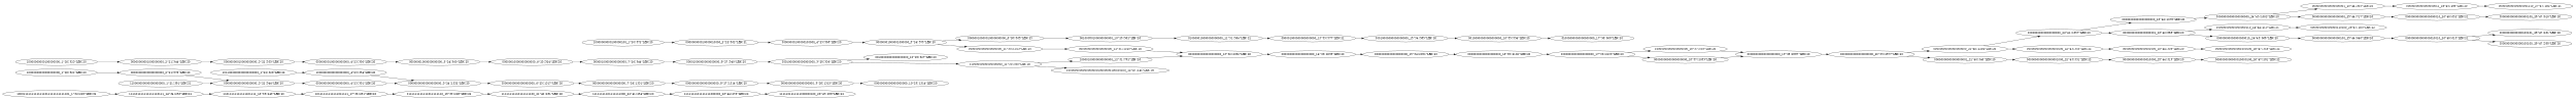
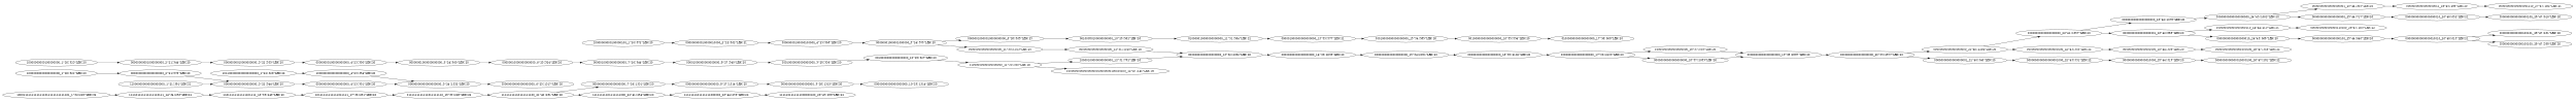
  digraph {
    fontname="Courier Prime"
    rankdir=LR
    node [fontname="Courier Prime"]
    edge [fontname="Courier Prime"]
    "11011111111111101111_16-35:249-LEN:20"
    "10111111111111011111_17-36:251-LEN:20"
    "0111111111111011111110_18-39:228-LEN:22"
    "11111111110111111100_21-40:251-LEN:20"
    "10000000000000000000_18-37:593-LEN:20"
    "00000000000000000000_19-38:2587-LEN:20"
    "00000000000000000000_20-39:2577-LEN:20"
    "00000000000000000000_21-40:2294-LEN:20"
    "00000000000000000001_21-40:340-LEN:20"
    "00000000100000100000_4-23:568-LEN:20"
    "00000001000001000000_5-24:579-LEN:20"
    "00000010000010000000000_6-28:565-LEN:23"
    "00000000000000000000_11-30:1313-LEN:20"
    n14 [label="00100050100000000000_10-29:562-LEN:20"]
    "000000000000000000110_24-44:213-LEN:21"
    "0000000000000000110100_26-47:205-LEN:22"
    "10000000000000000000_4-23:354-LEN:20"
    "00000000000000000000_5-24:1332-LEN:20"
    "00000000000000000000_6-25:1317-LEN:20"
    "00000000000000000000_7-26:1331-LEN:20"
    "00000000000000000000_8-27:1314-LEN:20"
    "00000000000000000000_9-28:1315-LEN:20"
    "00000000000000000000_10-29:1314-LEN:20"
    "00000000000000000000_12-31:1325-LEN:20"
    "00000000000000000000_13-32:2092-LEN:20"
    "00000000000000000000_14-33:2095-LEN:20"
    "00000000000000000000_22-41:1957-LEN:20"
    "0000000000000000000100_22-43:353-LEN:22"
    "0000000000000000001000_22-43:331-LEN:22"
    "00000000000000000000_23-42:1078-LEN:20"
    "00000000000000000001_23-42:888-LEN:20"
    "00000000000000001000_25-44:336-LEN:20"
    "00000000000000010000_25-44:319-LEN:20"
    "010000010000000000000_11-31:564-LEN:21"
    "000001000000000000000_13-33:577-LEN:21"
    "10001111111111111011111111111101_1-32:229-LEN:32"
    "111101111111111110111_14-34:253-LEN:21"
    n38 [label="10000100000000000000_12-31:792-LEN:20"]
    "00000000000000000000_15-34:2091-LEN:20"
    "00000000000000000000_16-35:2102-LEN:20"
    "00000000000000000000_17-36:2133-LEN:20"
    "00000000000000000000_18-37:2059-LEN:20"
    "0000000000000001000100_26-47:316-LEN:22"
    "11111111101111111000_22-41:254-LEN:20"
    "1111111101111111000000_23-44:276-LEN:22"
    "1111101111111000000100_26-47:258-LEN:22"
    "00000000000000000000_24-43:1062-LEN:20"
    "00000000000000000001_25-44:305-LEN:20"
    "00000000000000000000_25-44:717-LEN:20"
    "00000000000000000011_26-45:288-LEN:20"
    "000000000000000000010_26-46:632-LEN:21"
    "000000000000000001110_27-47:262-LEN:21"
    "00000000000000000100_28-47:616-LEN:20"
    "00010000000000000000_15-34:589-LEN:20"
    "00100000000000000000_16-35:594-LEN:20"
    "01000000000000000000_17-36:608-LEN:20"
    "000000000000000010010_26-46:613-LEN:21"
    "00000000000000100101_28-47:231-LEN:20"
    "00000000000000100100_28-47:358-LEN:20"
    "00000000000000000010_24-43:668-LEN:20"
    "00000000000000000100_25-44:646-LEN:20"
    "00000000000000000000_4-23:951-LEN:20"
    "00000100000000000000_7-26:944-LEN:20"
    "00001000000000000000_8-27:940-LEN:20"
    "00010000000000000000_9-28:936-LEN:20"
    "00100000000000000000_10-29:927-LEN:20"
    "00000000000000000000_2-21:576-LEN:20"
    "00000000000000000000_3-22:944-LEN:20"
    "1011000000000000000000_1-22:326-LEN:22"
    "0000000000000010000100_26-47:281-LEN:22"
    "00000000010000000000_3-22:935-LEN:20"
    "00000000100000000000_4-23:950-LEN:20"
    "00000001000000000000_5-24:960-LEN:20"
    "00000010000000000000_6-25:924-LEN:20"
    "10000000000100000000_1-20:923-LEN:20"
    "00000000001000000000_2-21:944-LEN:20"
    "01000000000000000000_11-30:930-LEN:20"
    "100000000000000000010000000100100100_12-47:141-LEN:36"
    "10000000000000000000_1-20:521-LEN:20"
    "000000000010000010000_2-22:562-LEN:21"
    "110000000000000000000_1-21:381-LEN:21"
    "10000000000100000100_1-20:572-LEN:20"
    "11011111111111101111_16-35:249-LEN:20" -> "10111111111111011111_17-36:251-LEN:20"
    "10111111111111011111_17-36:251-LEN:20" -> "0111111111111011111110_18-39:228-LEN:22"
    "0111111111111011111110_18-39:228-LEN:22" -> "11111111110111111100_21-40:251-LEN:20"
    "11111111110111111100_21-40:251-LEN:20" -> "11111111101111111000_22-41:254-LEN:20"
    "10000000000000000000_18-37:593-LEN:20" -> "00000000000000000000_19-38:2587-LEN:20"
    "00000000000000000000_19-38:2587-LEN:20" -> "00000000000000000000_20-39:2577-LEN:20"
    "00000000000000000000_20-39:2577-LEN:20" -> "00000000000000000000_21-40:2294-LEN:20"
    "00000000000000000000_20-39:2577-LEN:20" -> "00000000000000000001_21-40:340-LEN:20"
    "00000000000000000000_21-40:2294-LEN:20" -> "00000000000000000000_22-41:1957-LEN:20"
    "00000000000000000000_21-40:2294-LEN:20" -> "0000000000000000000100_22-43:353-LEN:22"
    "00000000000000000001_21-40:340-LEN:20" -> "0000000000000000001000_22-43:331-LEN:22"
    "00000000100000100000_4-23:568-LEN:20" -> "00000001000001000000_5-24:579-LEN:20"
    "00000001000001000000_5-24:579-LEN:20" -> "00000010000010000000000_6-28:565-LEN:23"
    "00000001000001000000_5-24:579-LEN:20" -> "00000000000000000000_11-30:1313-LEN:20"
    "00000010000010000000000_6-28:565-LEN:23" -> n14
    "00000000000000000000_11-30:1313-LEN:20" -> "00000000000000000000_12-31:1325-LEN:20"
    n14 -> "010000010000000000000_11-31:564-LEN:21"
    "000000000000000000110_24-44:213-LEN:21" -> "0000000000000000110100_26-47:205-LEN:22"
    "10000000000000000000_4-23:354-LEN:20" -> "00000000000000000000_5-24:1332-LEN:20"
    "00000000000000000000_5-24:1332-LEN:20" -> "00000000000000000000_6-25:1317-LEN:20"
-   "00000000000000000000_6-25:1317-LEN:20" -> "00000000000000000000_7-26:1331-LEN:20"
+   "11111111110111111100_21-40:251-LEN:20" -> "00000000000000000000_7-26:1331-LEN:20"
    "00000000000000000000_7-26:1331-LEN:20" -> "00000000000000000000_8-27:1314-LEN:20"
    "00000000000000000000_8-27:1314-LEN:20" -> "00000000000000000000_9-28:1315-LEN:20"
    "00000000000000000000_9-28:1315-LEN:20" -> "00000000000000000000_10-29:1314-LEN:20"
    "00000000000000000000_12-31:1325-LEN:20" -> "00000000000000000000_13-32:2092-LEN:20"
    "00000000000000000000_13-32:2092-LEN:20" -> "00000000000000000000_14-33:2095-LEN:20"
    "00000000000000000000_14-33:2095-LEN:20" -> "00000000000000000000_15-34:2091-LEN:20"
    "00000000000000000000_22-41:1957-LEN:20" -> "00000000000000000000_23-42:1078-LEN:20"
    "00000000000000000000_22-41:1957-LEN:20" -> "00000000000000000001_23-42:888-LEN:20"
    "0000000000000000000100_22-43:353-LEN:22" -> "00000000000000001000_25-44:336-LEN:20"
    "0000000000000000001000_22-43:331-LEN:22" -> "00000000000000010000_25-44:319-LEN:20"
    "00000000000000000000_23-42:1078-LEN:20" -> "00000000000000000000_24-43:1062-LEN:20"
    "00000000000000000001_23-42:888-LEN:20" -> "000000000000000000110_24-44:213-LEN:21"
    "00000000000000000001_23-42:888-LEN:20" -> "00000000000000000010_24-43:668-LEN:20"
    "00000000000000001000_25-44:336-LEN:20" -> "0000000000000001000100_26-47:316-LEN:22"
    "00000000000000010000_25-44:319-LEN:20" -> "0000000000000010000100_26-47:281-LEN:22"
    "010000010000000000000_11-31:564-LEN:21" -> "000001000000000000000_13-33:577-LEN:21"
    "000001000000000000000_13-33:577-LEN:21" -> "00010000000000000000_15-34:589-LEN:20"
    "10001111111111111011111111111101_1-32:229-LEN:32" -> "111101111111111110111_14-34:253-LEN:21"
    "111101111111111110111_14-34:253-LEN:21" -> "11011111111111101111_16-35:249-LEN:20"
    n38 -> "00000000000000000000_13-32:2092-LEN:20"
    "00000000000000000000_15-34:2091-LEN:20" -> "00000000000000000000_16-35:2102-LEN:20"
    "00000000000000000000_16-35:2102-LEN:20" -> "00000000000000000000_17-36:2133-LEN:20"
    "00000000000000000000_17-36:2133-LEN:20" -> "10000000000000000000_18-37:593-LEN:20"
    "00000000000000000000_17-36:2133-LEN:20" -> "00000000000000000000_18-37:2059-LEN:20"
    "00000000000000000000_18-37:2059-LEN:20" -> "00000000000000000000_19-38:2587-LEN:20"
    "11111111101111111000_22-41:254-LEN:20" -> "1111111101111111000000_23-44:276-LEN:22"
    "1111111101111111000000_23-44:276-LEN:22" -> "1111101111111000000100_26-47:258-LEN:22"
    "00000000000000000000_24-43:1062-LEN:20" -> "00000000000000000001_25-44:305-LEN:20"
    "00000000000000000000_24-43:1062-LEN:20" -> "00000000000000000000_25-44:717-LEN:20"
    "00000000000000000001_25-44:305-LEN:20" -> "00000000000000000011_26-45:288-LEN:20"
    "00000000000000000000_25-44:717-LEN:20" -> "000000000000000000010_26-46:632-LEN:21"
    "00000000000000000011_26-45:288-LEN:20" -> "000000000000000001110_27-47:262-LEN:21"
    "000000000000000000010_26-46:632-LEN:21" -> "00000000000000000100_28-47:616-LEN:20"
    "00010000000000000000_15-34:589-LEN:20" -> "00100000000000000000_16-35:594-LEN:20"
    "00100000000000000000_16-35:594-LEN:20" -> "01000000000000000000_17-36:608-LEN:20"
    "000000000000000010010_26-46:613-LEN:21" -> "00000000000000100101_28-47:231-LEN:20"
    "000000000000000010010_26-46:613-LEN:21" -> "00000000000000100100_28-47:358-LEN:20"
    "00000000000000000010_24-43:668-LEN:20" -> "00000000000000000100_25-44:646-LEN:20"
    "00000000000000000100_25-44:646-LEN:20" -> "000000000000000010010_26-46:613-LEN:21"
    "00000000000000000000_4-23:951-LEN:20" -> "00000000000000000000_5-24:1332-LEN:20"
    "00000100000000000000_7-26:944-LEN:20" -> "00001000000000000000_8-27:940-LEN:20"
    "00001000000000000000_8-27:940-LEN:20" -> "00010000000000000000_9-28:936-LEN:20"
    "00010000000000000000_9-28:936-LEN:20" -> "00100000000000000000_10-29:927-LEN:20"
-   "00010000000000000000_9-28:936-LEN:20" -> "01000000000000000000_11-30:930-LEN:20"
+   "00100000000000000000_10-29:927-LEN:20" -> "01000000000000000000_11-30:930-LEN:20"
    "00000000000000000000_2-21:576-LEN:20" -> "00000000000000000000_3-22:944-LEN:20"
    "00000000000000000000_3-22:944-LEN:20" -> "00000000000000000000_4-23:951-LEN:20"
    "1011000000000000000000_1-22:326-LEN:22" -> "10000000000000000000_4-23:354-LEN:20"
    "00000000010000000000_3-22:935-LEN:20" -> "00000000100000000000_4-23:950-LEN:20"
    "00000000100000000000_4-23:950-LEN:20" -> "00000001000000000000_5-24:960-LEN:20"
    "00000001000000000000_5-24:960-LEN:20" -> "00000010000000000000_6-25:924-LEN:20"
    "00000010000000000000_6-25:924-LEN:20" -> "00000100000000000000_7-26:944-LEN:20"
    "10000000000100000000_1-20:923-LEN:20" -> "00000000001000000000_2-21:944-LEN:20"
    "00000000001000000000_2-21:944-LEN:20" -> "00000000010000000000_3-22:935-LEN:20"
    "01000000000000000000_11-30:930-LEN:20" -> n38
    "01000000000000000000_11-30:930-LEN:20" -> "100000000000000000010000000100100100_12-47:141-LEN:36"
    "10000000000000000000_1-20:521-LEN:20" -> "00000000000000000000_2-21:576-LEN:20"
    "000000000010000010000_2-22:562-LEN:21" -> "00000000100000100000_4-23:568-LEN:20"
    "110000000000000000000_1-21:381-LEN:21" -> "00000000000000000000_3-22:944-LEN:20"
    "10000000000100000100_1-20:572-LEN:20" -> "000000000010000010000_2-22:562-LEN:21"
  }
